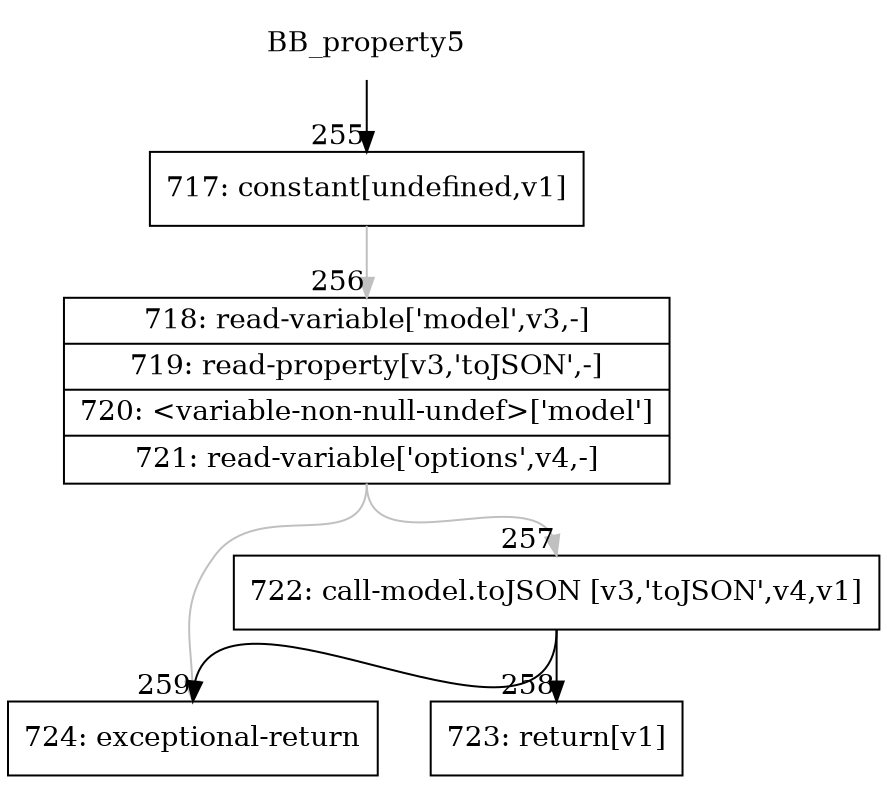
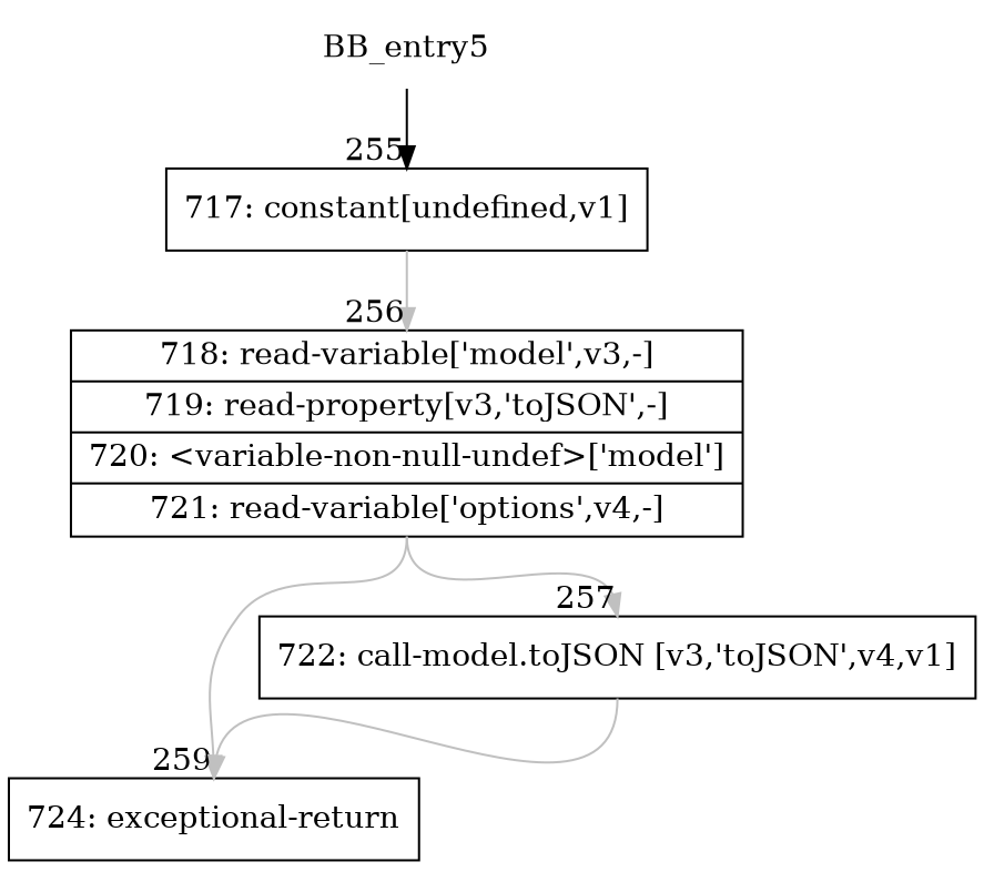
  digraph {
    rankdir=TD
    node [shape=record]
    edge [headport=n tailport=s color=gray]
-   BB_entry5 [shape=none label=BB_property5]
+   BB_entry5 [shape=none]
    n2 [label="{717: constant[undefined,v1]}"]
    n3 [label="{718: read-variable['model',v3,-]|719: read-property[v3,'toJSON',-]|720: \<variable-non-null-undef\>['model']|721: read-variable['options',v4,-]}"]
    n4 [label="{722: call-model.toJSON [v3,'toJSON',v4,v1]}"]
    n5 [label="{724: exceptional-return}"]
-   n6 [label="{723: return[v1]}"]
    BB_entry5 -> n2 [headlabel="    255" color=""]
    n2 -> n3 [headlabel="      256"]
    n3 -> n4 [headlabel="      257"]
    n3 -> n5 [headlabel="      259"]
-   n4 -> n5 [color=black]
-   n4 -> n6 [headlabel="      258" color=""]
+   n4 -> n5
  }
